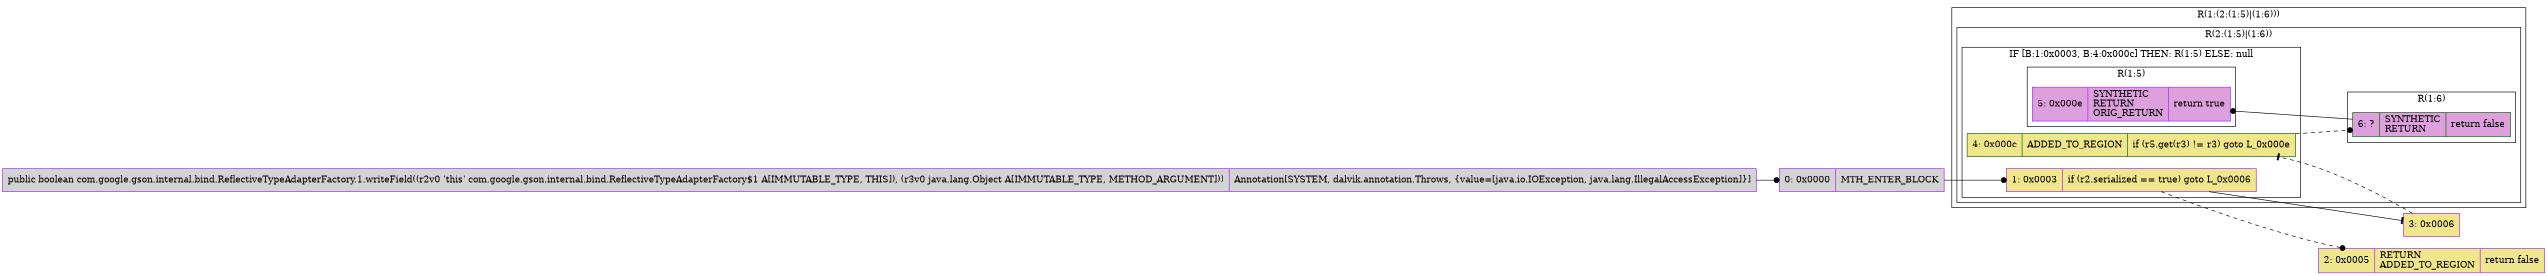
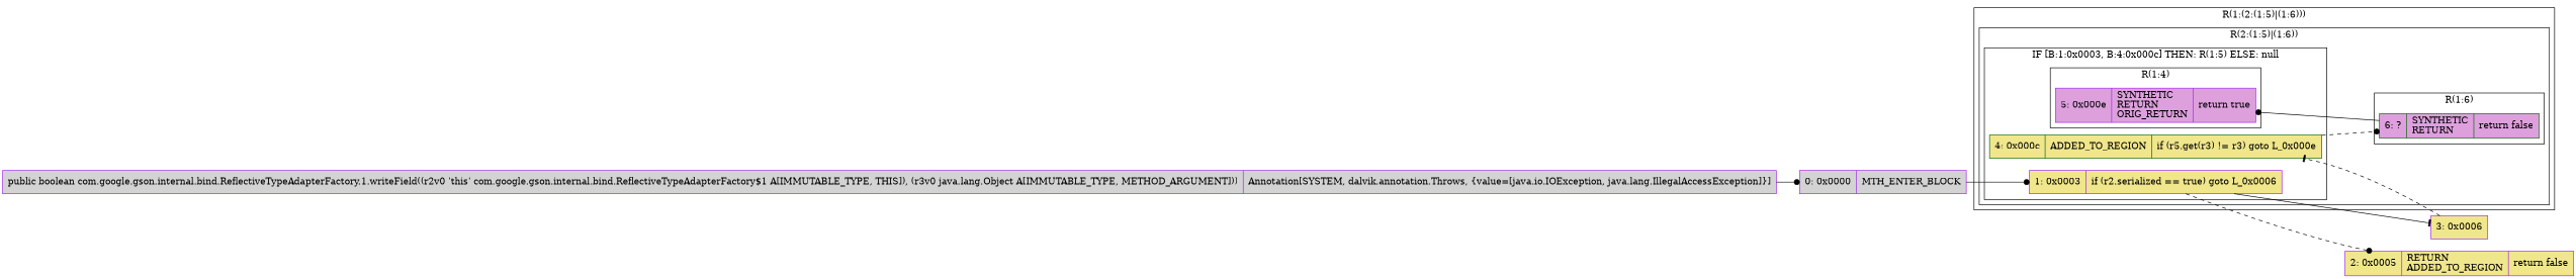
  digraph {
    rankdir=LR
    node [color=purple fillcolor=khaki shape=record style=filled]
    edge [arrowhead=dot]
    n1 [fillcolor=plum label="{5\:\ 0x000e|SYNTHETIC\lRETURN\lORIG_RETURN\l|return true\l}"]
    n2 [label="{1\:\ 0x0003|if (r2.serialized == true) goto L_0x0006\l}"]
    n3 [color=darkgreen label="{4\:\ 0x000c|ADDED_TO_REGION\l|if (r5.get(r3) != r3) goto L_0x000e\l}"]
    n4 [color=darkgreen fillcolor=plum label="{6\:\ ?|SYNTHETIC\lRETURN\l|return false\l}"]
    n5 [label="{2\:\ 0x0005|RETURN\lADDED_TO_REGION\l|return false\l}"]
    n6 [label="{3\:\ 0x0006}"]
    n7 [fillcolor=lightgrey label="{0\:\ 0x0000|MTH_ENTER_BLOCK\l}"]
    n8 [fillcolor=lightgrey label="{public boolean com.google.gson.internal.bind.ReflectiveTypeAdapterFactory.1.writeField((r2v0 'this' com.google.gson.internal.bind.ReflectiveTypeAdapterFactory$1 A[IMMUTABLE_TYPE, THIS]), (r3v0 java.lang.Object A[IMMUTABLE_TYPE, METHOD_ARGUMENT]))  | Annotation[SYSTEM, dalvik.annotation.Throws, \{value=[java.io.IOException, java.lang.IllegalAccessException]\}]\l}"]
    subgraph cluster_1 {
      label="R(1:(2:(1:5)|(1:6)))"
      subgraph cluster_2 {
        label="R(2:(1:5)|(1:6))"
        subgraph cluster_3 {
          label="IF [B:1:0x0003, B:4:0x000c] THEN: R(1:5) ELSE: null"
          n2
          n3
          subgraph cluster_4 {
-           label="R(1:5)"
+           label="R(1:4)"
            n1
          }
        }
        subgraph cluster_5 {
          label="R(1:6)"
          n4
        }
      }
    }
    n2 -> n5 [style=dashed]
    n2 -> n6 [arrowhead=tee]
    n3 -> n4 [style=dashed]
    n4 -> n1
    n6 -> n3 [arrowhead=tee style=dashed]
    n7 -> n2
    n8 -> n7
  }
